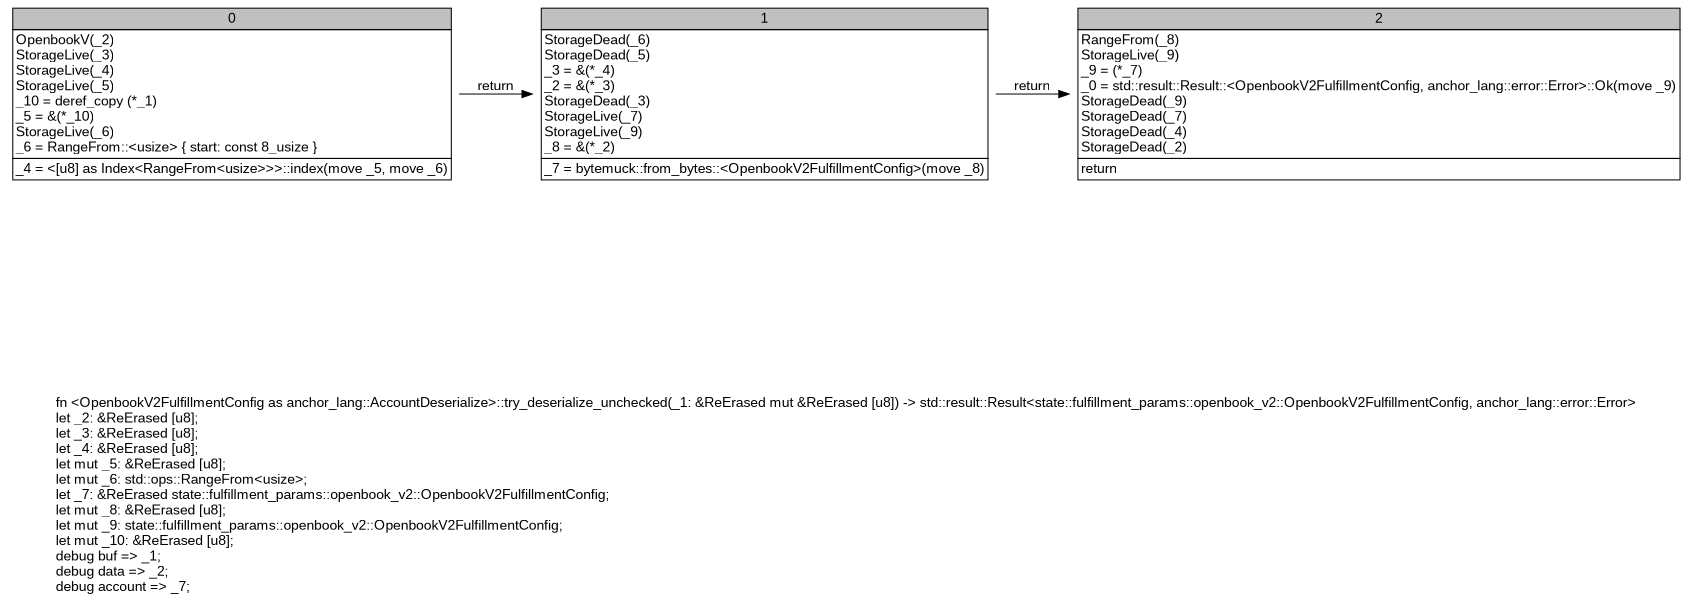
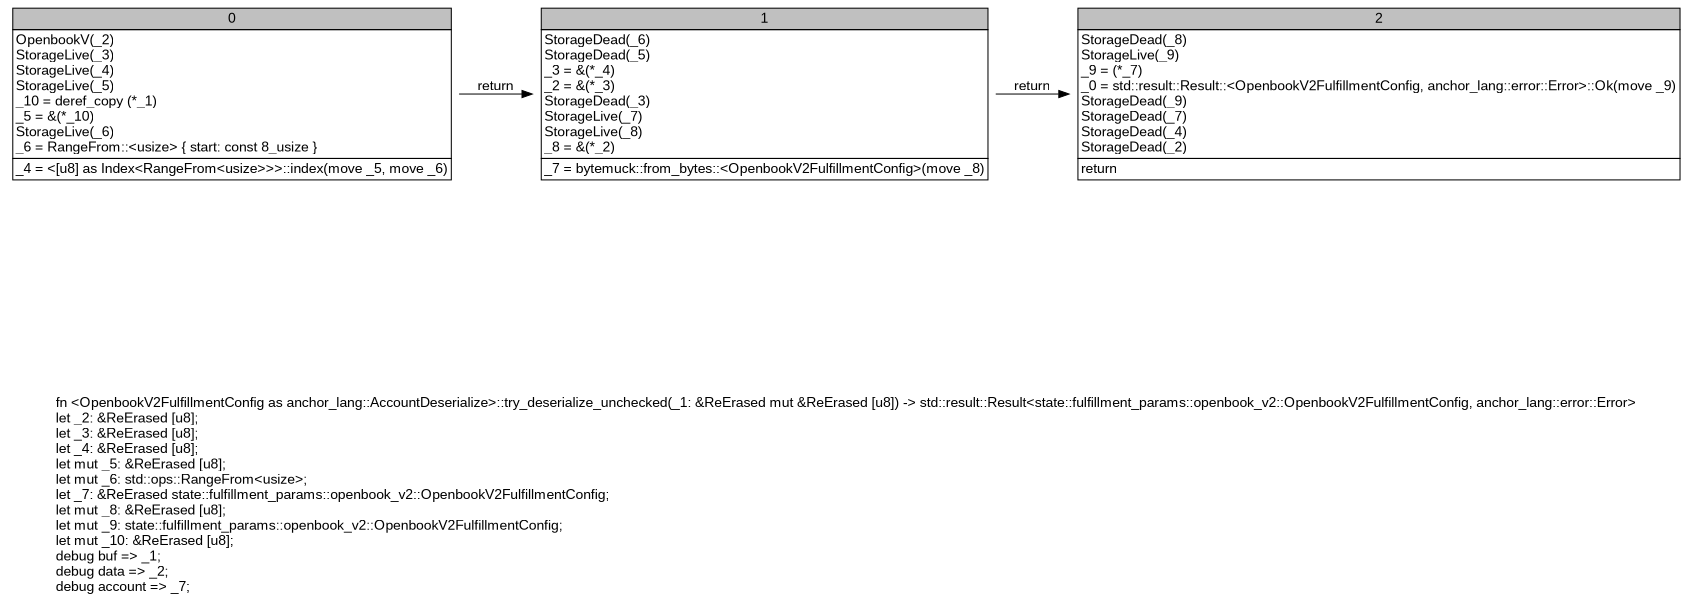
  digraph {
    fontname="Liberation Sans"
    label=<fn &lt;OpenbookV2FulfillmentConfig as anchor_lang::AccountDeserialize&gt;::try_deserialize_unchecked(_1: &amp;ReErased mut &amp;ReErased [u8]) -&gt; std::result::Result&lt;state::fulfillment_params::openbook_v2::OpenbookV2FulfillmentConfig, anchor_lang::error::Error&gt;<br align="left"/>let _2: &amp;ReErased [u8];<br align="left"/>let _3: &amp;ReErased [u8];<br align="left"/>let _4: &amp;ReErased [u8];<br align="left"/>let mut _5: &amp;ReErased [u8];<br align="left"/>let mut _6: std::ops::RangeFrom&lt;usize&gt;;<br align="left"/>let _7: &amp;ReErased state::fulfillment_params::openbook_v2::OpenbookV2FulfillmentConfig;<br align="left"/>let mut _8: &amp;ReErased [u8];<br align="left"/>let mut _9: state::fulfillment_params::openbook_v2::OpenbookV2FulfillmentConfig;<br align="left"/>let mut _10: &amp;ReErased [u8];<br align="left"/>debug buf =&gt; _1;<br align="left"/>debug data =&gt; _2;<br align="left"/>debug account =&gt; _7;<br align="left"/>>
    rankdir=LR
    node [fontname="Liberation Sans" shape=none]
    edge [fontname="Liberation Sans"]
    n1 [label=<<table border="0" cellborder="1" cellspacing="0"><tr><td bgcolor="gray" align="center" colspan="1">0</td></tr><tr><td align="left" balign="left">OpenbookV(_2)<br/>StorageLive(_3)<br/>StorageLive(_4)<br/>StorageLive(_5)<br/>_10 = deref_copy (*_1)<br/>_5 = &amp;(*_10)<br/>StorageLive(_6)<br/>_6 = RangeFrom::&lt;usize&gt; { start: const 8_usize }<br/></td></tr><tr><td align="left">_4 = &lt;[u8] as Index&lt;RangeFrom&lt;usize&gt;&gt;&gt;::index(move _5, move _6)</td></tr></table>>]
-   n2 [label=<<table border="0" cellborder="1" cellspacing="0"><tr><td bgcolor="gray" align="center" colspan="1">1</td></tr><tr><td align="left" balign="left">StorageDead(_6)<br/>StorageDead(_5)<br/>_3 = &amp;(*_4)<br/>_2 = &amp;(*_3)<br/>StorageDead(_3)<br/>StorageLive(_7)<br/>StorageLive(_9)<br/>_8 = &amp;(*_2)<br/></td></tr><tr><td align="left">_7 = bytemuck::from_bytes::&lt;OpenbookV2FulfillmentConfig&gt;(move _8)</td></tr></table>>]
-   n3 [label=<<table border="0" cellborder="1" cellspacing="0"><tr><td bgcolor="gray" align="center" colspan="1">2</td></tr><tr><td align="left" balign="left">RangeFrom(_8)<br/>StorageLive(_9)<br/>_9 = (*_7)<br/>_0 = std::result::Result::&lt;OpenbookV2FulfillmentConfig, anchor_lang::error::Error&gt;::Ok(move _9)<br/>StorageDead(_9)<br/>StorageDead(_7)<br/>StorageDead(_4)<br/>StorageDead(_2)<br/></td></tr><tr><td align="left">return</td></tr></table>>]
+   n2 [label=<<table border="0" cellborder="1" cellspacing="0"><tr><td bgcolor="gray" align="center" colspan="1">1</td></tr><tr><td align="left" balign="left">StorageDead(_6)<br/>StorageDead(_5)<br/>_3 = &amp;(*_4)<br/>_2 = &amp;(*_3)<br/>StorageDead(_3)<br/>StorageLive(_7)<br/>StorageLive(_8)<br/>_8 = &amp;(*_2)<br/></td></tr><tr><td align="left">_7 = bytemuck::from_bytes::&lt;OpenbookV2FulfillmentConfig&gt;(move _8)</td></tr></table>>]
+   n3 [label=<<table border="0" cellborder="1" cellspacing="0"><tr><td bgcolor="gray" align="center" colspan="1">2</td></tr><tr><td align="left" balign="left">StorageDead(_8)<br/>StorageLive(_9)<br/>_9 = (*_7)<br/>_0 = std::result::Result::&lt;OpenbookV2FulfillmentConfig, anchor_lang::error::Error&gt;::Ok(move _9)<br/>StorageDead(_9)<br/>StorageDead(_7)<br/>StorageDead(_4)<br/>StorageDead(_2)<br/></td></tr><tr><td align="left">return</td></tr></table>>]
    n1 -> n2 [label=return]
    n2 -> n3 [label=return]
  }
